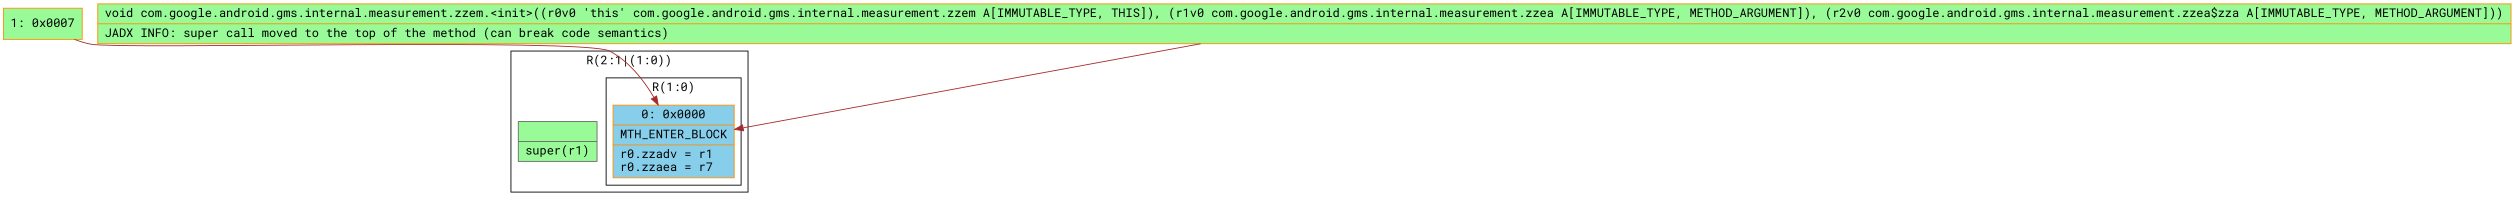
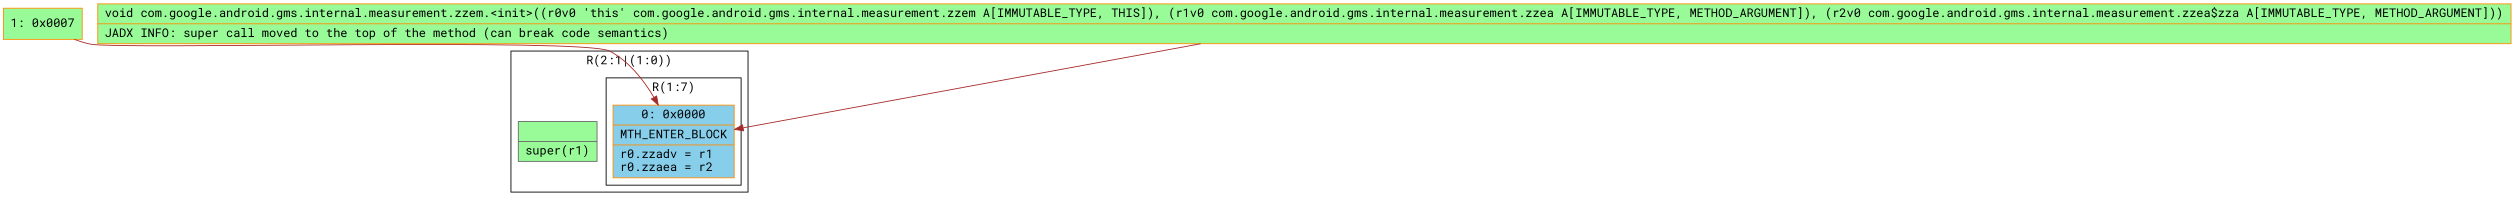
  digraph {
    fontname="Roboto Mono"
    node [color=darkorange fillcolor=palegreen fontname="Roboto Mono" shape=record style=filled]
    edge [color=brown fontname="Roboto Mono"]
-   n1 [fillcolor=skyblue label="{0\:\ 0x0000|MTH_ENTER_BLOCK\l|r0.zzadv = r1\lr0.zzaea = r7\l}"]
+   n1 [fillcolor=skyblue label="{0\:\ 0x0000|MTH_ENTER_BLOCK\l|r0.zzadv = r1\lr0.zzaea = r2\l}"]
    n2 [color=gray40 label="{|super(r1)\l}"]
    n3 [label="{1\:\ 0x0007}"]
    n4 [label="{void com.google.android.gms.internal.measurement.zzem.\<init\>((r0v0 'this' com.google.android.gms.internal.measurement.zzem A[IMMUTABLE_TYPE, THIS]), (r1v0 com.google.android.gms.internal.measurement.zzea A[IMMUTABLE_TYPE, METHOD_ARGUMENT]), (r2v0 com.google.android.gms.internal.measurement.zzea$zza A[IMMUTABLE_TYPE, METHOD_ARGUMENT]))  | JADX INFO: super call moved to the top of the method (can break code semantics)\l}"]
    subgraph cluster_1 {
      label="R(2:1|(1:0))"
      n2
      subgraph cluster_2 {
-       label="R(1:0)"
+       label="R(1:7)"
        n1
      }
    }
    n3 -> n1
    n4 -> n1
  }
